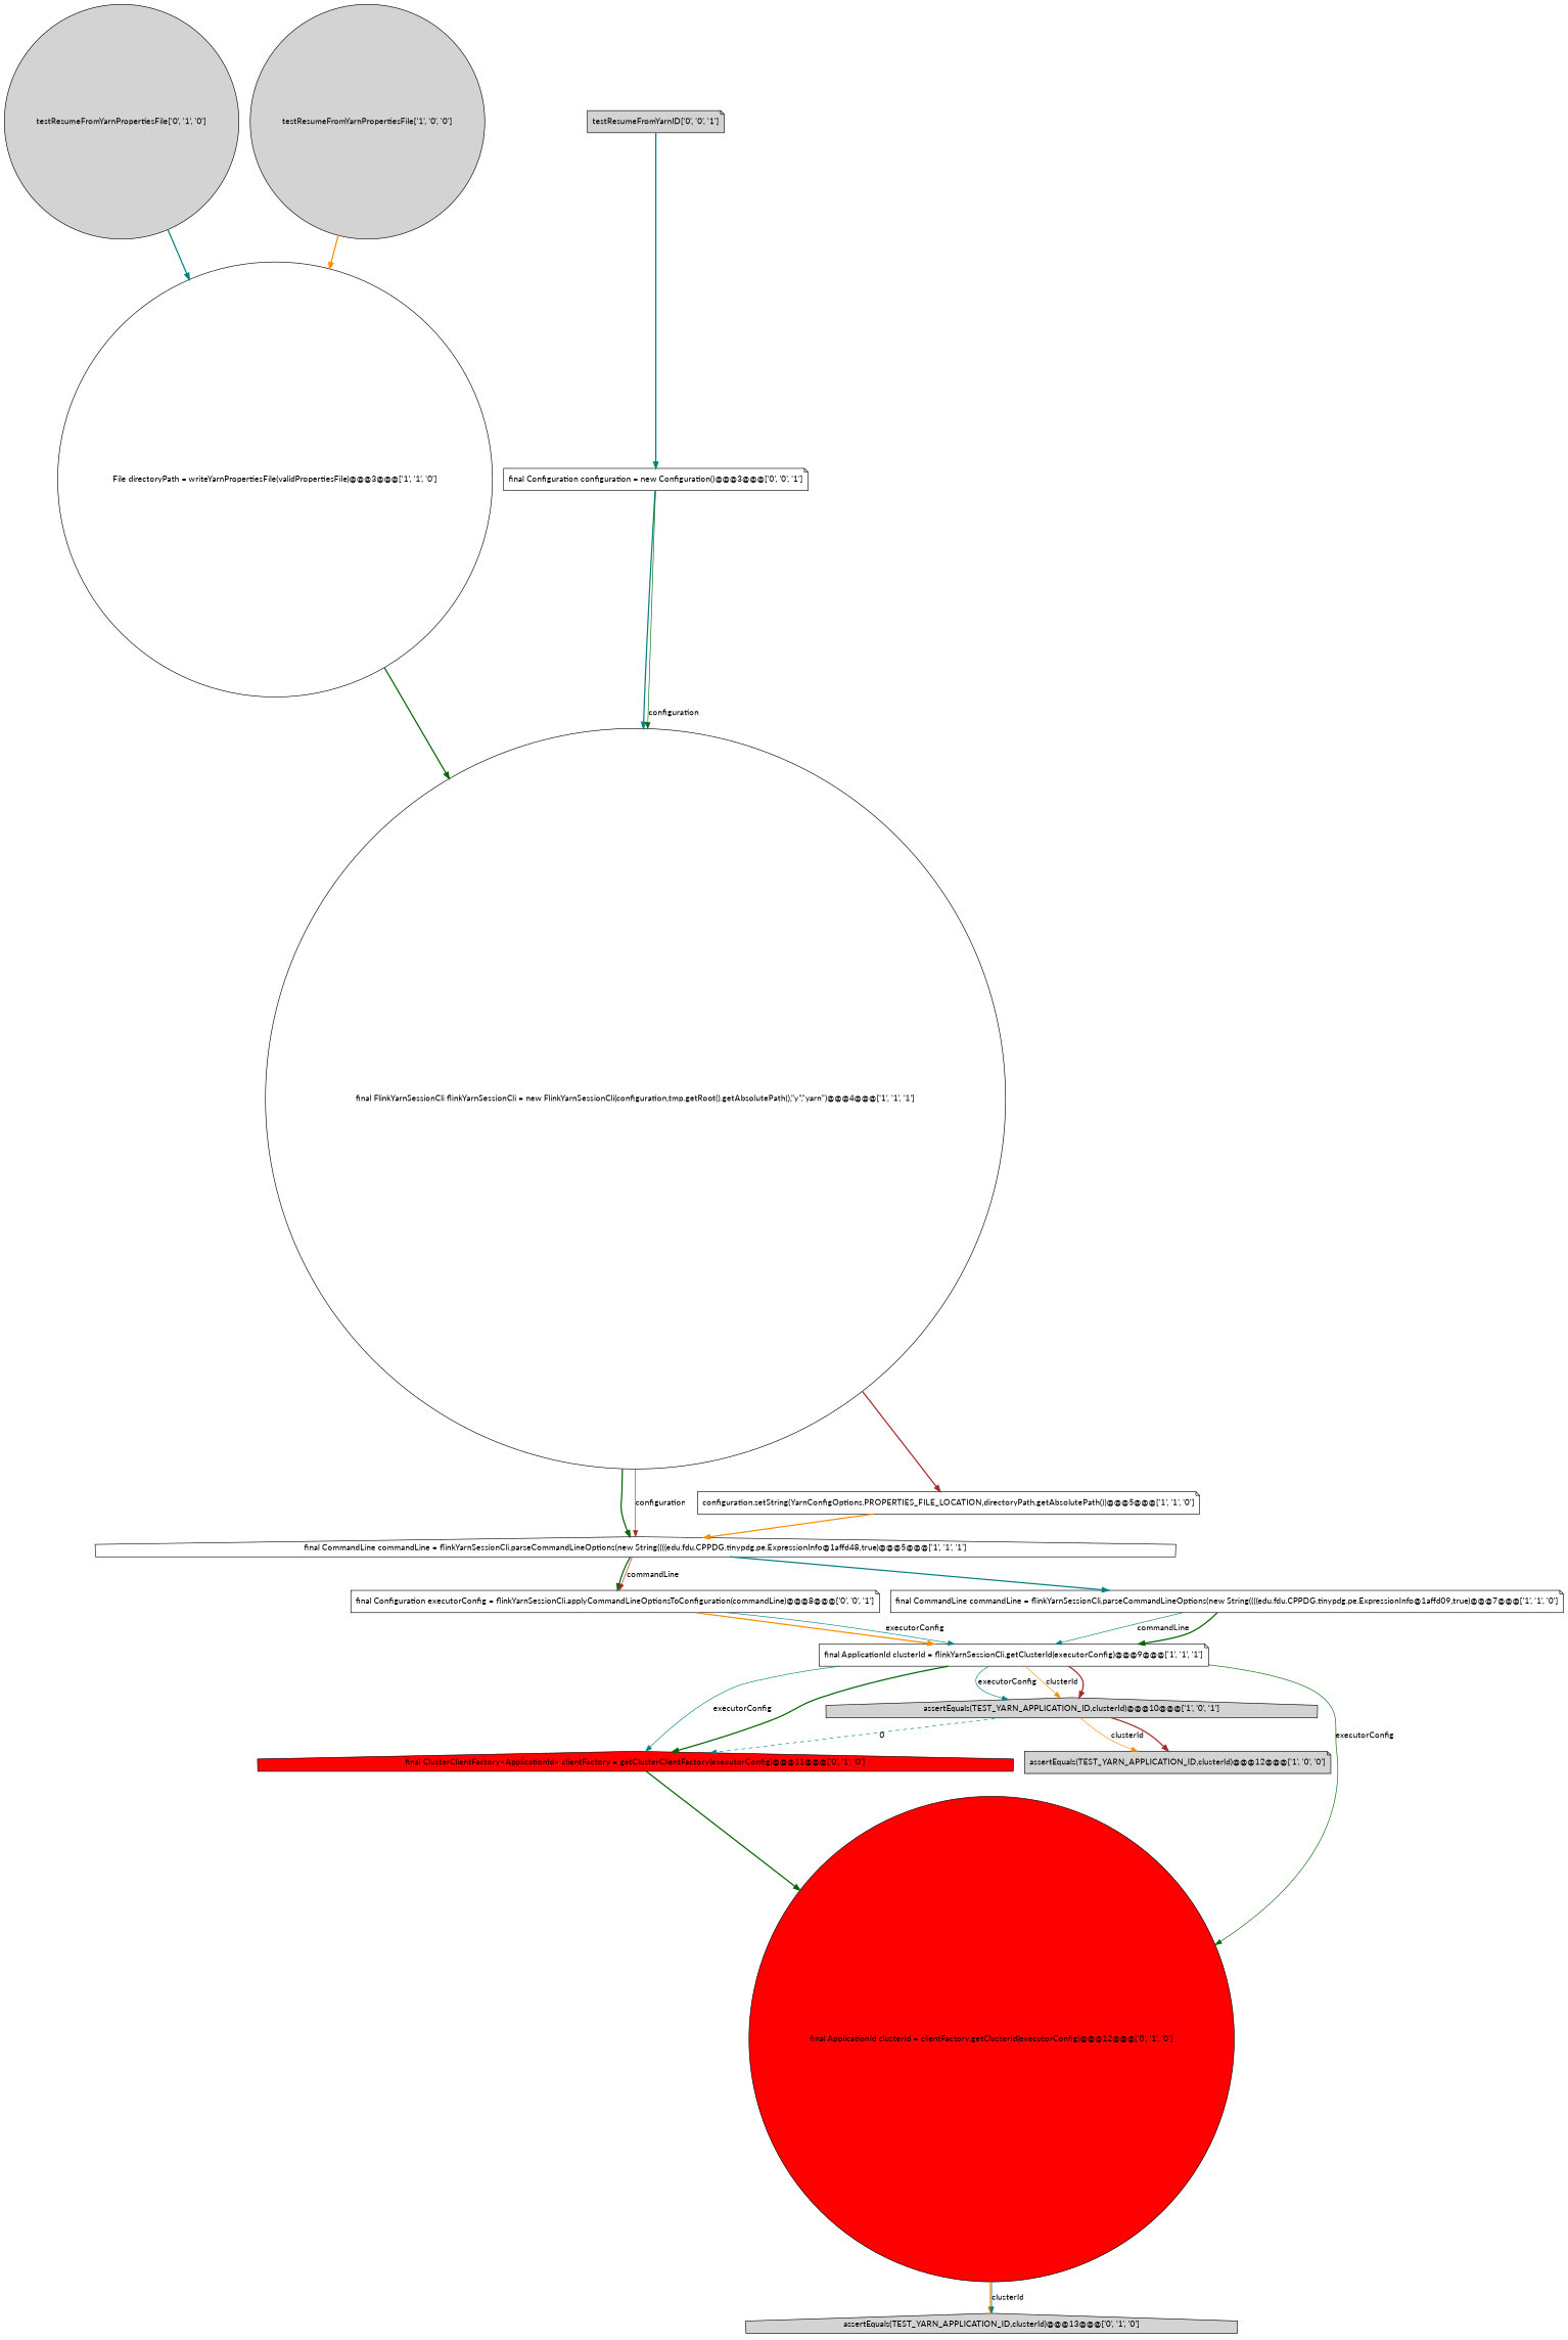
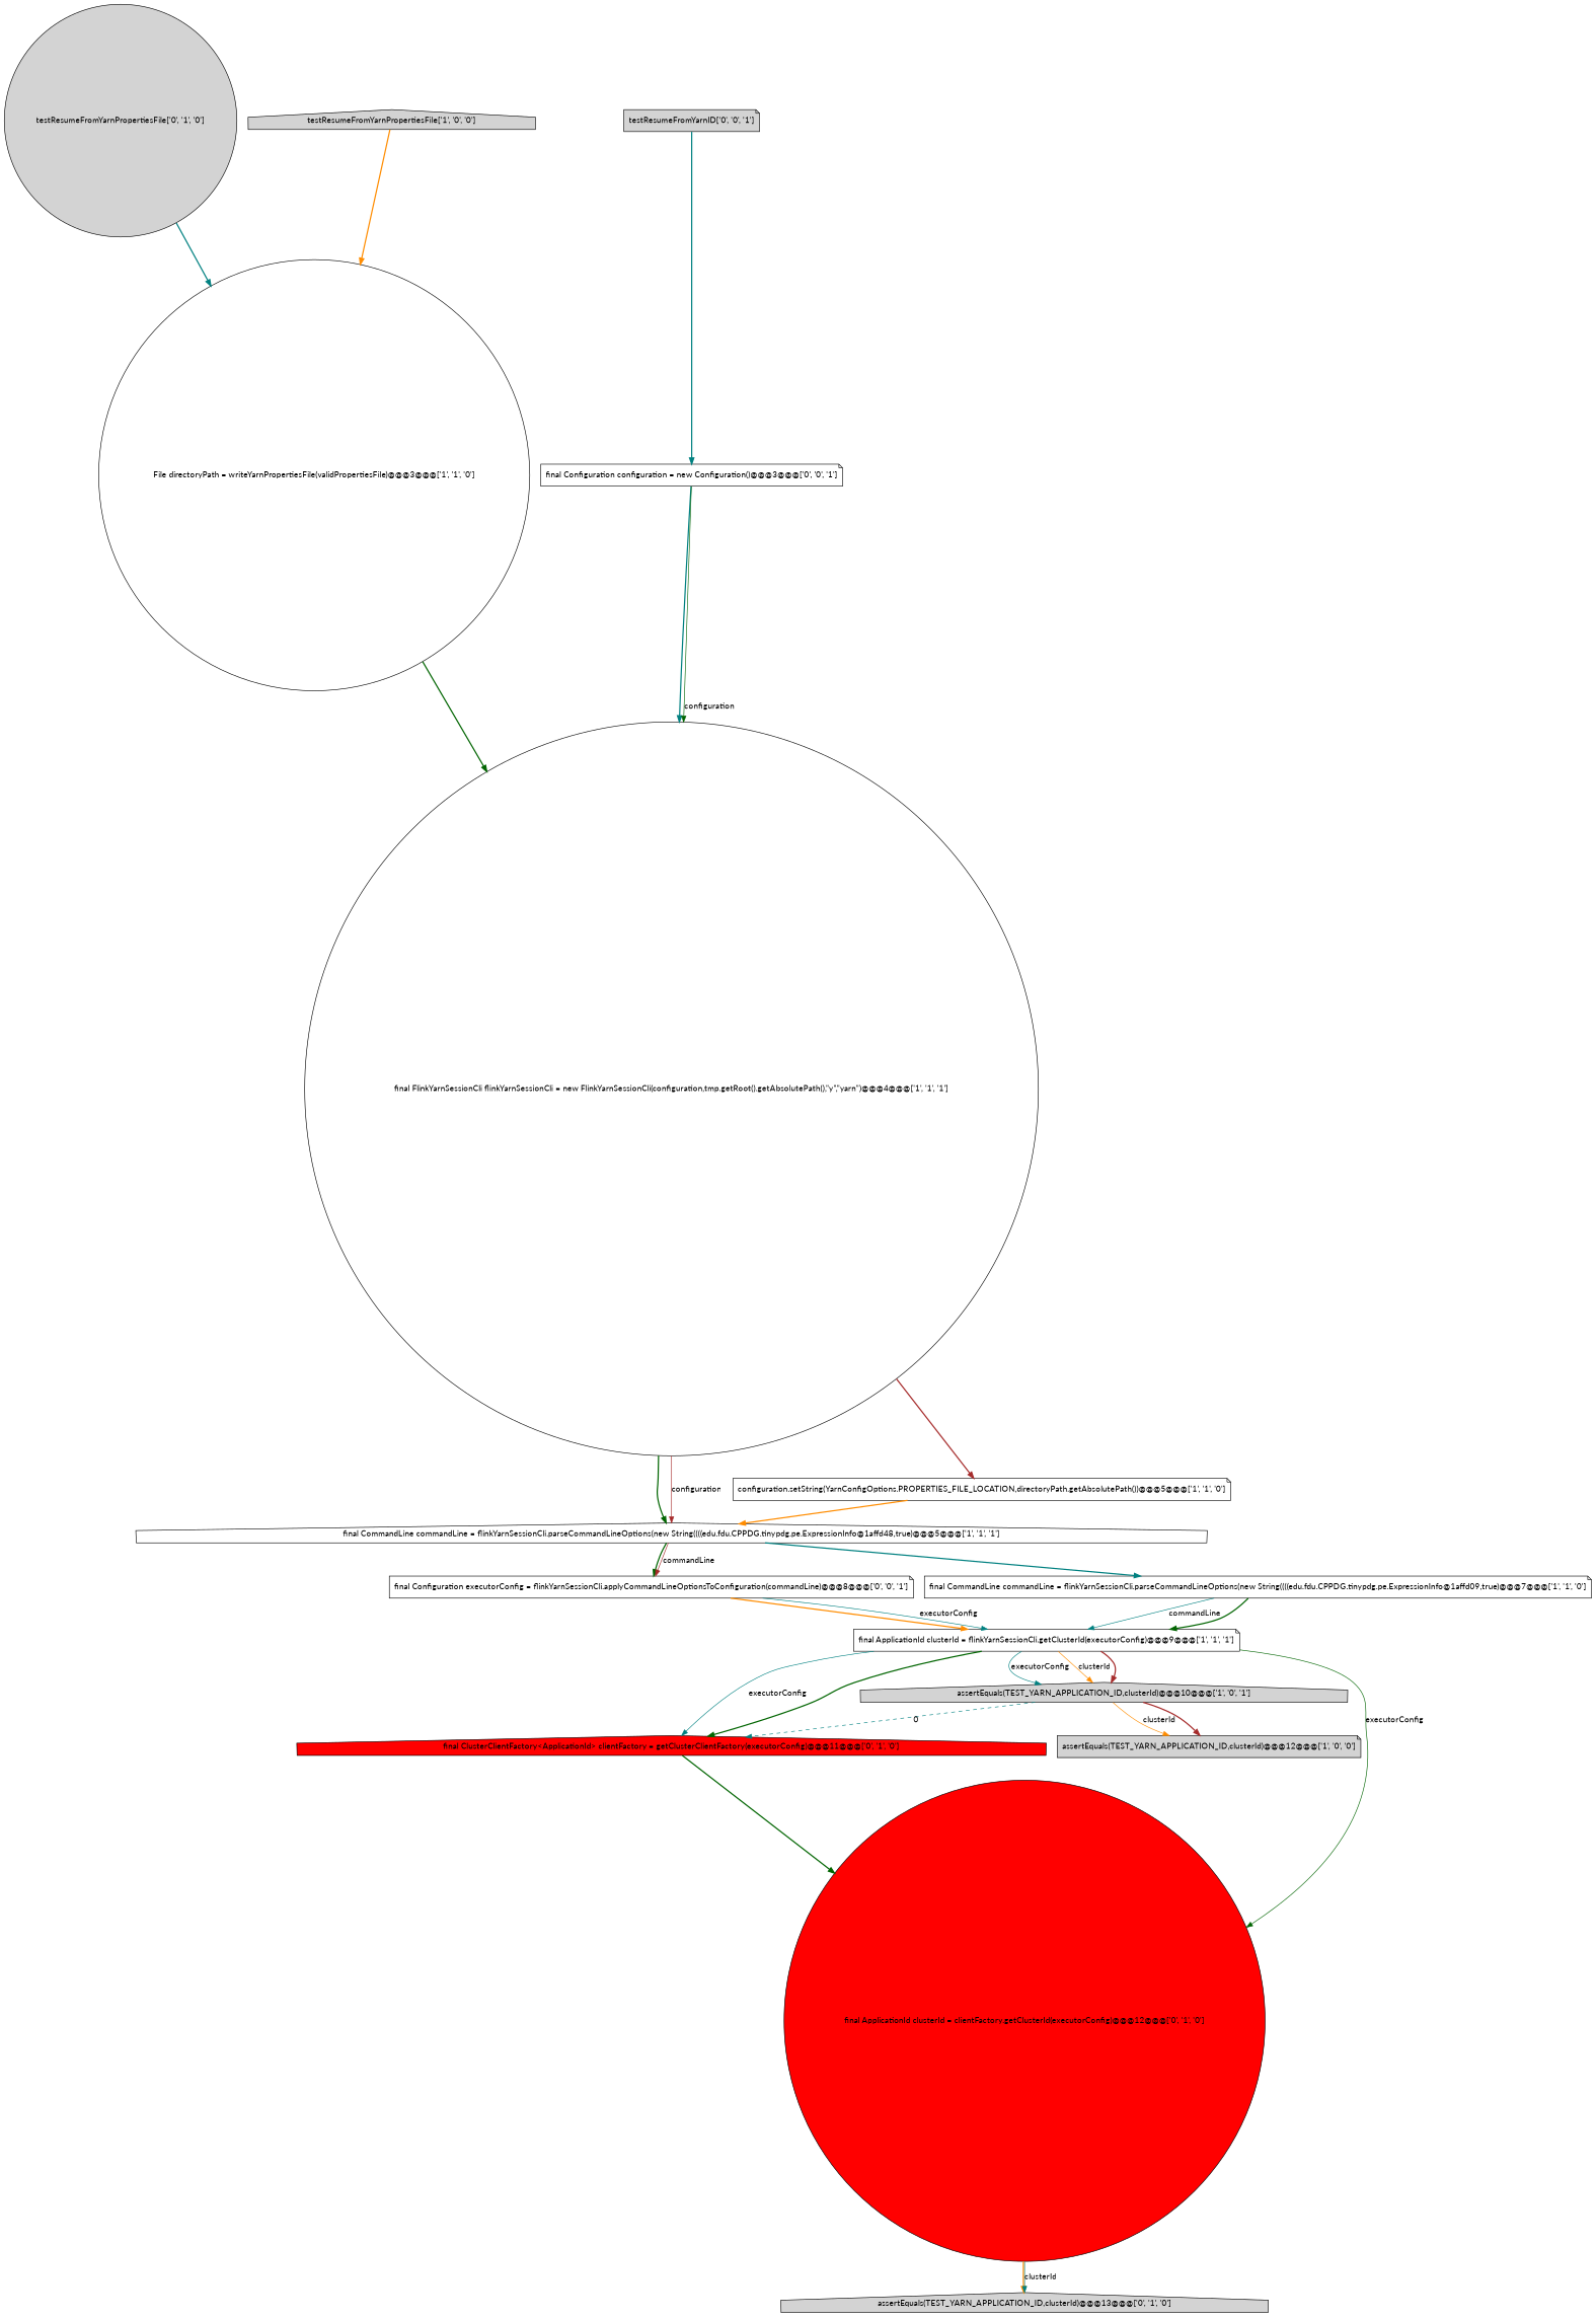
  digraph {
    fontname=Lato
    node [fillcolor=white shape=note style=filled fontname=Lato]
    edge [style=bold color=teal fontname=Lato]
    n1 [label="final Configuration executorConfig = flinkYarnSessionCli.applyCommandLineOptionsToConfiguration(commandLine)@@@8@@@['0', '0', '1']"]
    n2 [label="final ApplicationId clusterId = flinkYarnSessionCli.getClusterId(executorConfig)@@@9@@@['1', '1', '1']"]
    n3 [label="final CommandLine commandLine = flinkYarnSessionCli.parseCommandLineOptions(new String((((edu.fdu.CPPDG.tinypdg.pe.ExpressionInfo@1affd48,true)@@@5@@@['1', '1', '1']" shape=house]
    n4 [label="final CommandLine commandLine = flinkYarnSessionCli.parseCommandLineOptions(new String((((edu.fdu.CPPDG.tinypdg.pe.ExpressionInfo@1affd09,true)@@@7@@@['1', '1', '0']"]
    n5 [fillcolor=red label="final ClusterClientFactory<ApplicationId> clientFactory = getClusterClientFactory(executorConfig)@@@11@@@['0', '1', '0']" shape=house]
    n6 [fillcolor=lightgray label="assertEquals(TEST_YARN_APPLICATION_ID,clusterId)@@@10@@@['1', '0', '1']" shape=house]
    n7 [fillcolor=red label="final ApplicationId clusterId = clientFactory.getClusterId(executorConfig)@@@12@@@['0', '1', '0']" shape=circle]
    n8 [label="File directoryPath = writeYarnPropertiesFile(validPropertiesFile)@@@3@@@['1', '1', '0']" shape=circle]
    n9 [label="final FlinkYarnSessionCli flinkYarnSessionCli = new FlinkYarnSessionCli(configuration,tmp.getRoot().getAbsolutePath(),\"y\",\"yarn\")@@@4@@@['1', '1', '1']" shape=circle]
    n10 [fillcolor=lightgray label="testResumeFromYarnPropertiesFile['0', '1', '0']" shape=circle]
    n11 [label="final Configuration configuration = new Configuration()@@@3@@@['0', '0', '1']"]
    n12 [fillcolor=lightgray label="assertEquals(TEST_YARN_APPLICATION_ID,clusterId)@@@13@@@['0', '1', '0']" shape=house]
    n13 [label="configuration.setString(YarnConfigOptions.PROPERTIES_FILE_LOCATION,directoryPath.getAbsolutePath())@@@5@@@['1', '1', '0']"]
    n14 [fillcolor=lightgray label="assertEquals(TEST_YARN_APPLICATION_ID,clusterId)@@@12@@@['1', '0', '0']"]
    n15 [fillcolor=lightgray label="testResumeFromYarnID['0', '0', '1']"]
-   n16 [fillcolor=lightgray label="testResumeFromYarnPropertiesFile['1', '0', '0']" shape=circle]
+   n16 [fillcolor=lightgray label="testResumeFromYarnPropertiesFile['1', '0', '0']" shape=house]
    n1 -> n2 [color=darkorange]
    n1 -> n2 [label=executorConfig style=solid]
    n2 -> n5 [label=executorConfig style=solid]
    n2 -> n5 [color=darkgreen]
    n2 -> n6 [label=executorConfig style=solid]
    n2 -> n6 [label=clusterId style=solid color=darkorange]
    n2 -> n6 [color=brown]
    n2 -> n7 [label=executorConfig style=solid color=darkgreen]
    n3 -> n1 [color=darkgreen]
    n3 -> n1 [label=commandLine style=solid color=brown]
    n3 -> n4
    n4 -> n2 [label=commandLine style=solid]
    n4 -> n2 [color=darkgreen]
    n5 -> n7 [color=darkgreen]
    n6 -> n5 [label=0 style=dashed]
    n6 -> n14 [label=clusterId style=solid color=darkorange]
    n6 -> n14 [color=brown]
    n7 -> n12 [color=darkorange]
    n7 -> n12 [label=clusterId style=solid]
    n8 -> n9 [color=darkgreen]
    n9 -> n3 [color=darkgreen]
    n9 -> n3 [label=configuration style=solid color=brown]
    n9 -> n13 [color=brown]
    n10 -> n8
    n11 -> n9
    n11 -> n9 [label=configuration style=solid color=darkgreen]
    n13 -> n3 [color=darkorange]
    n15 -> n11
    n16 -> n8 [color=darkorange]
  }
